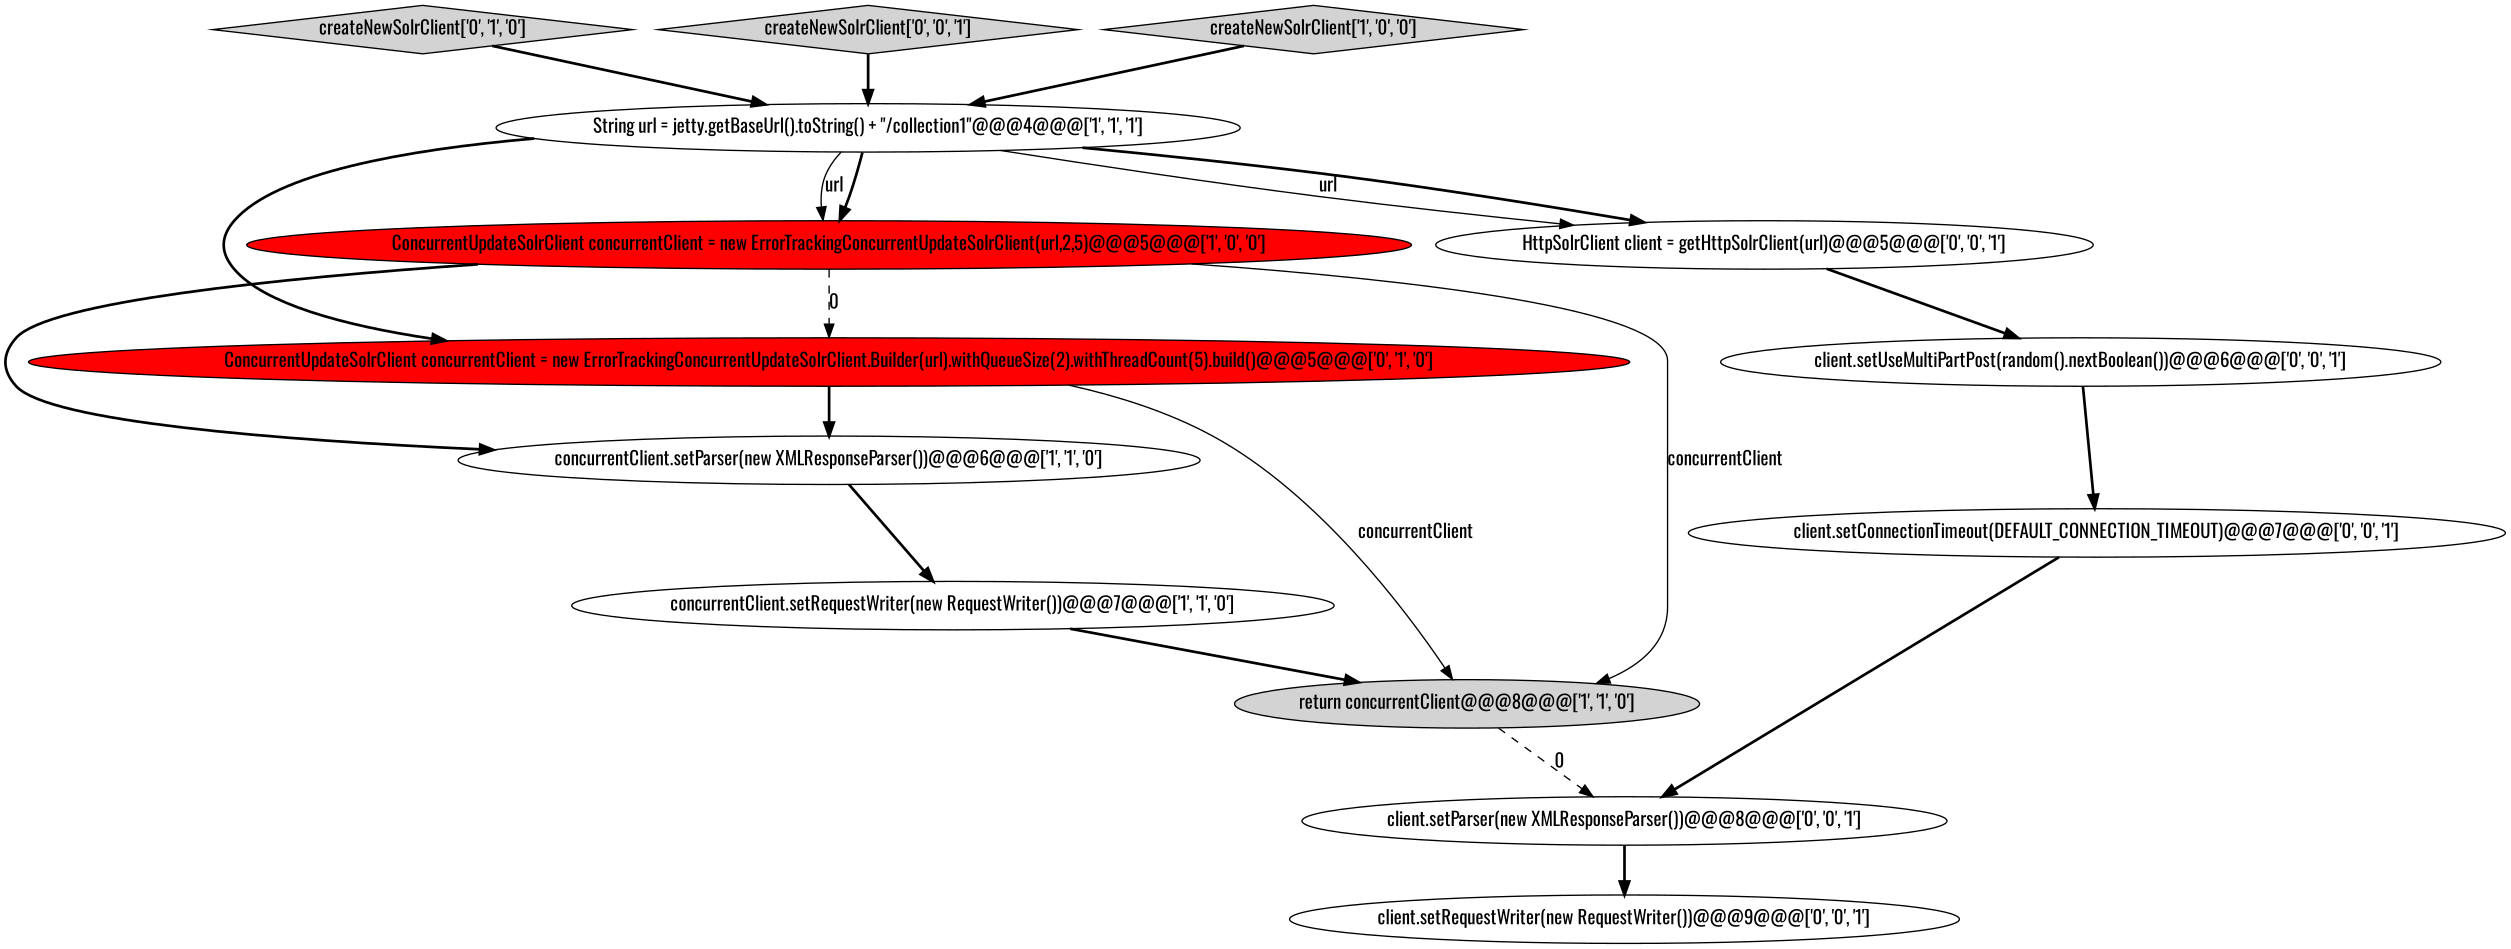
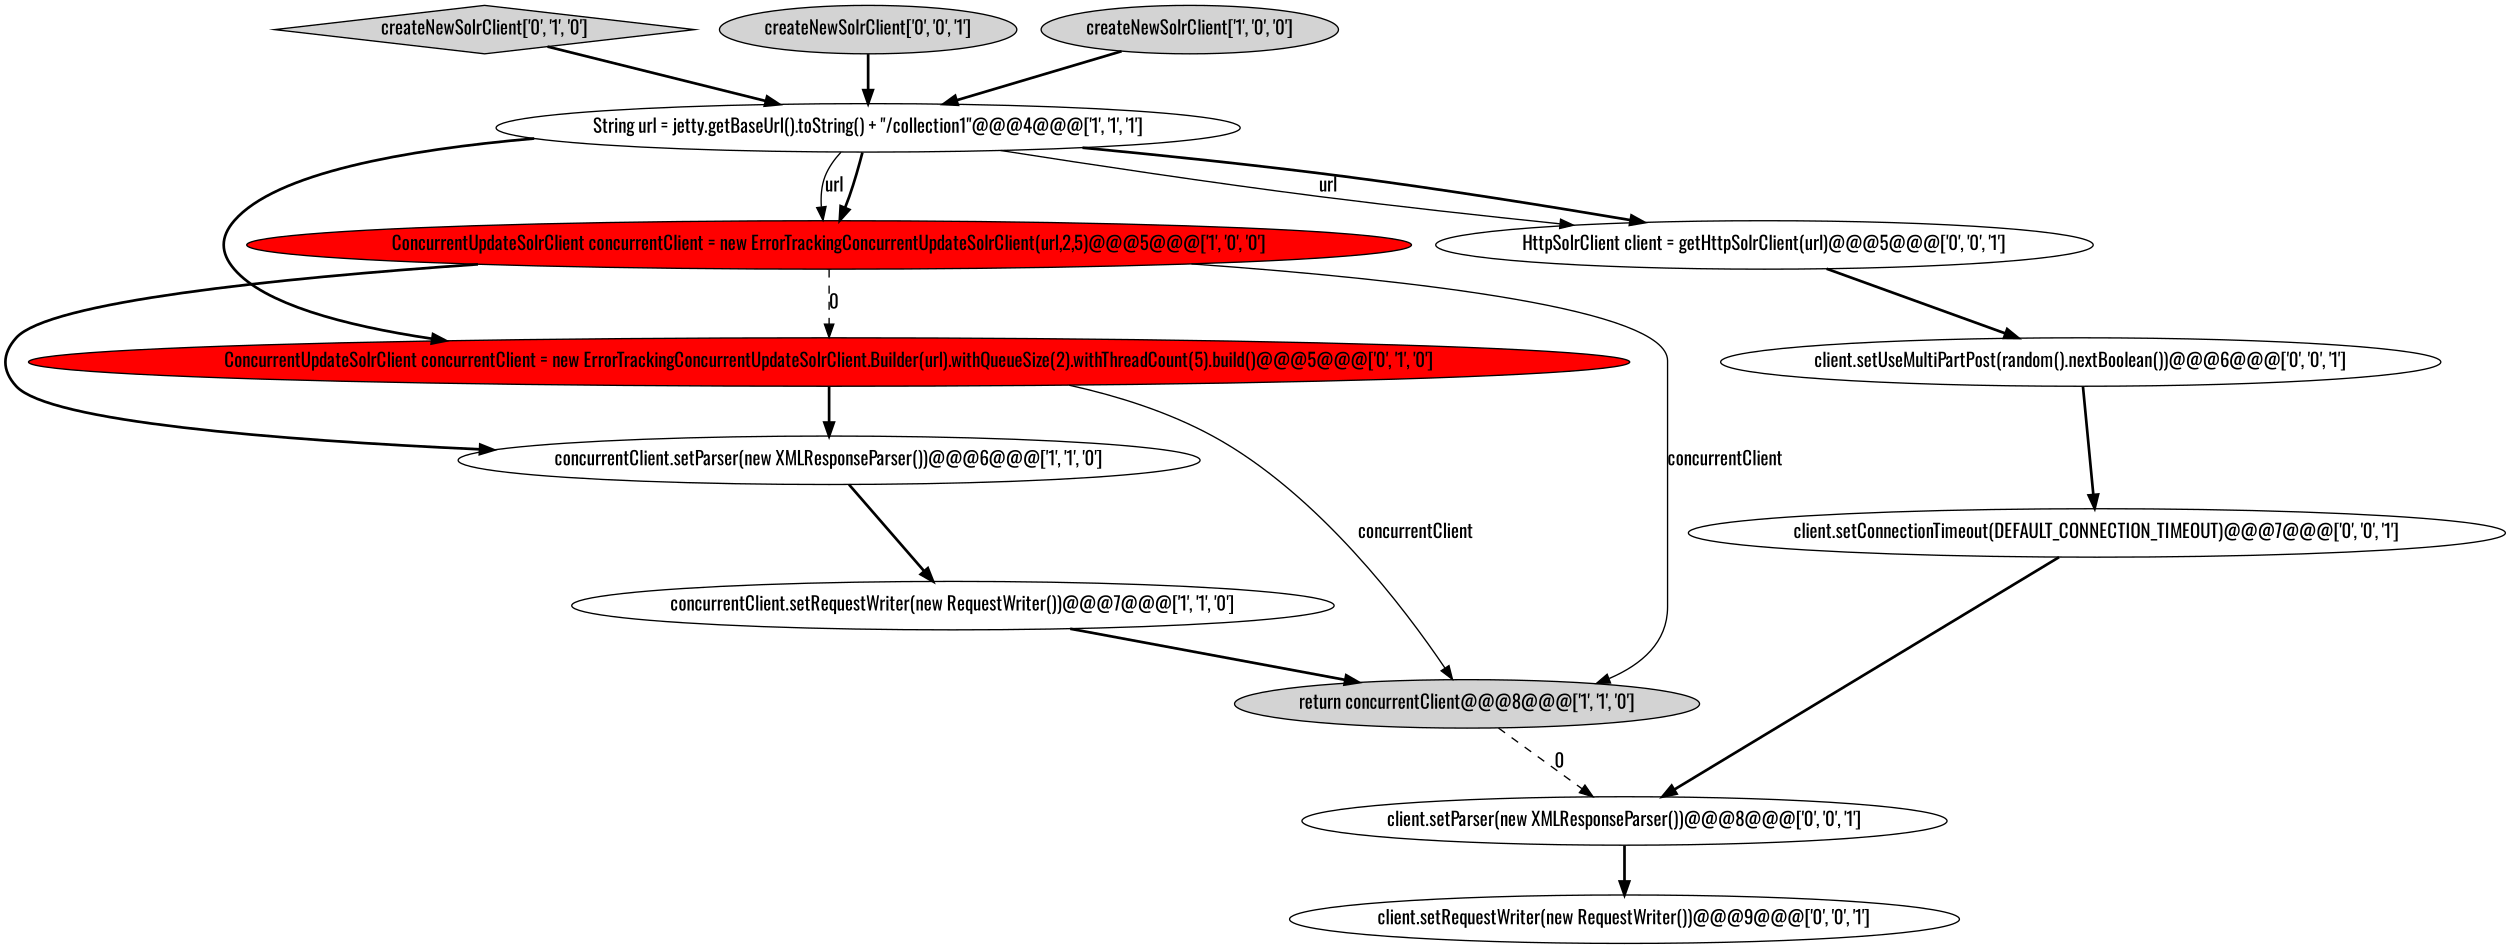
  digraph {
    fontname=Oswald
    node [fillcolor=white fontname=Oswald shape=ellipse style=filled]
    edge [fontname=Oswald style=bold]
    n1 [label="concurrentClient.setParser(new XMLResponseParser())@@@6@@@['1', '1', '0']"]
    n2 [label="concurrentClient.setRequestWriter(new RequestWriter())@@@7@@@['1', '1', '0']"]
    n3 [fillcolor=lightgray label="return concurrentClient@@@8@@@['1', '1', '0']"]
    n4 [label="client.setParser(new XMLResponseParser())@@@8@@@['0', '0', '1']"]
    n5 [label="client.setRequestWriter(new RequestWriter())@@@9@@@['0', '0', '1']"]
    n6 [fillcolor=red label="ConcurrentUpdateSolrClient concurrentClient = new ErrorTrackingConcurrentUpdateSolrClient.Builder(url).withQueueSize(2).withThreadCount(5).build()@@@5@@@['0', '1', '0']"]
    n7 [label="String url = jetty.getBaseUrl().toString() + \"/collection1\"@@@4@@@['1', '1', '1']"]
    n8 [label="HttpSolrClient client = getHttpSolrClient(url)@@@5@@@['0', '0', '1']"]
    n9 [fillcolor=red label="ConcurrentUpdateSolrClient concurrentClient = new ErrorTrackingConcurrentUpdateSolrClient(url,2,5)@@@5@@@['1', '0', '0']"]
    n10 [label="client.setUseMultiPartPost(random().nextBoolean())@@@6@@@['0', '0', '1']"]
    n11 [fillcolor=lightgray label="createNewSolrClient['0', '1', '0']" shape=diamond]
    n12 [label="client.setConnectionTimeout(DEFAULT_CONNECTION_TIMEOUT)@@@7@@@['0', '0', '1']"]
-   n13 [fillcolor=lightgray label="createNewSolrClient['0', '0', '1']" shape=diamond]
-   n14 [fillcolor=lightgray label="createNewSolrClient['1', '0', '0']" shape=diamond]
+   n13 [fillcolor=lightgray label="createNewSolrClient['0', '0', '1']"]
+   n14 [fillcolor=lightgray label="createNewSolrClient['1', '0', '0']"]
    n1 -> n2
    n2 -> n3
    n3 -> n4 [label=0 style=dashed]
    n4 -> n5
    n6 -> n1
    n6 -> n3 [label=concurrentClient style=solid]
    n7 -> n6
    n7 -> n8
    n7 -> n8 [label=url style=solid]
    n7 -> n9
    n7 -> n9 [label=url style=solid]
    n8 -> n10
    n9 -> n1
    n9 -> n3 [label=concurrentClient style=solid]
    n9 -> n6 [label=0 style=dashed]
    n10 -> n12
    n11 -> n7
    n12 -> n4
    n13 -> n7
    n14 -> n7
  }
